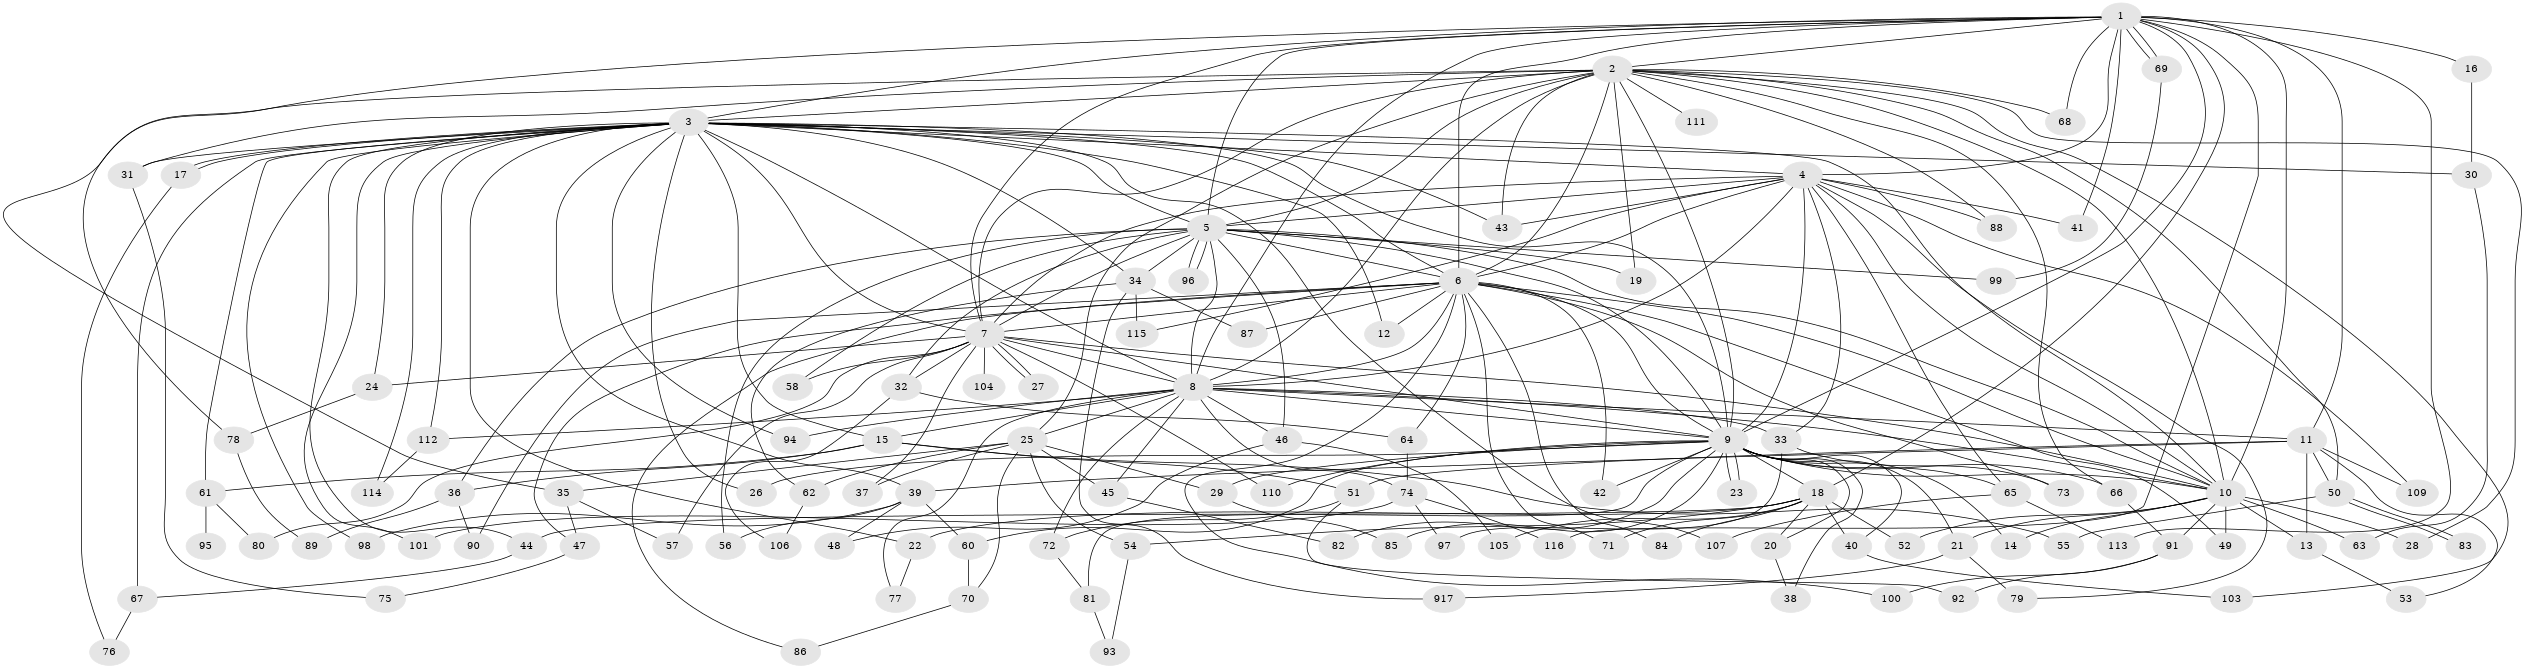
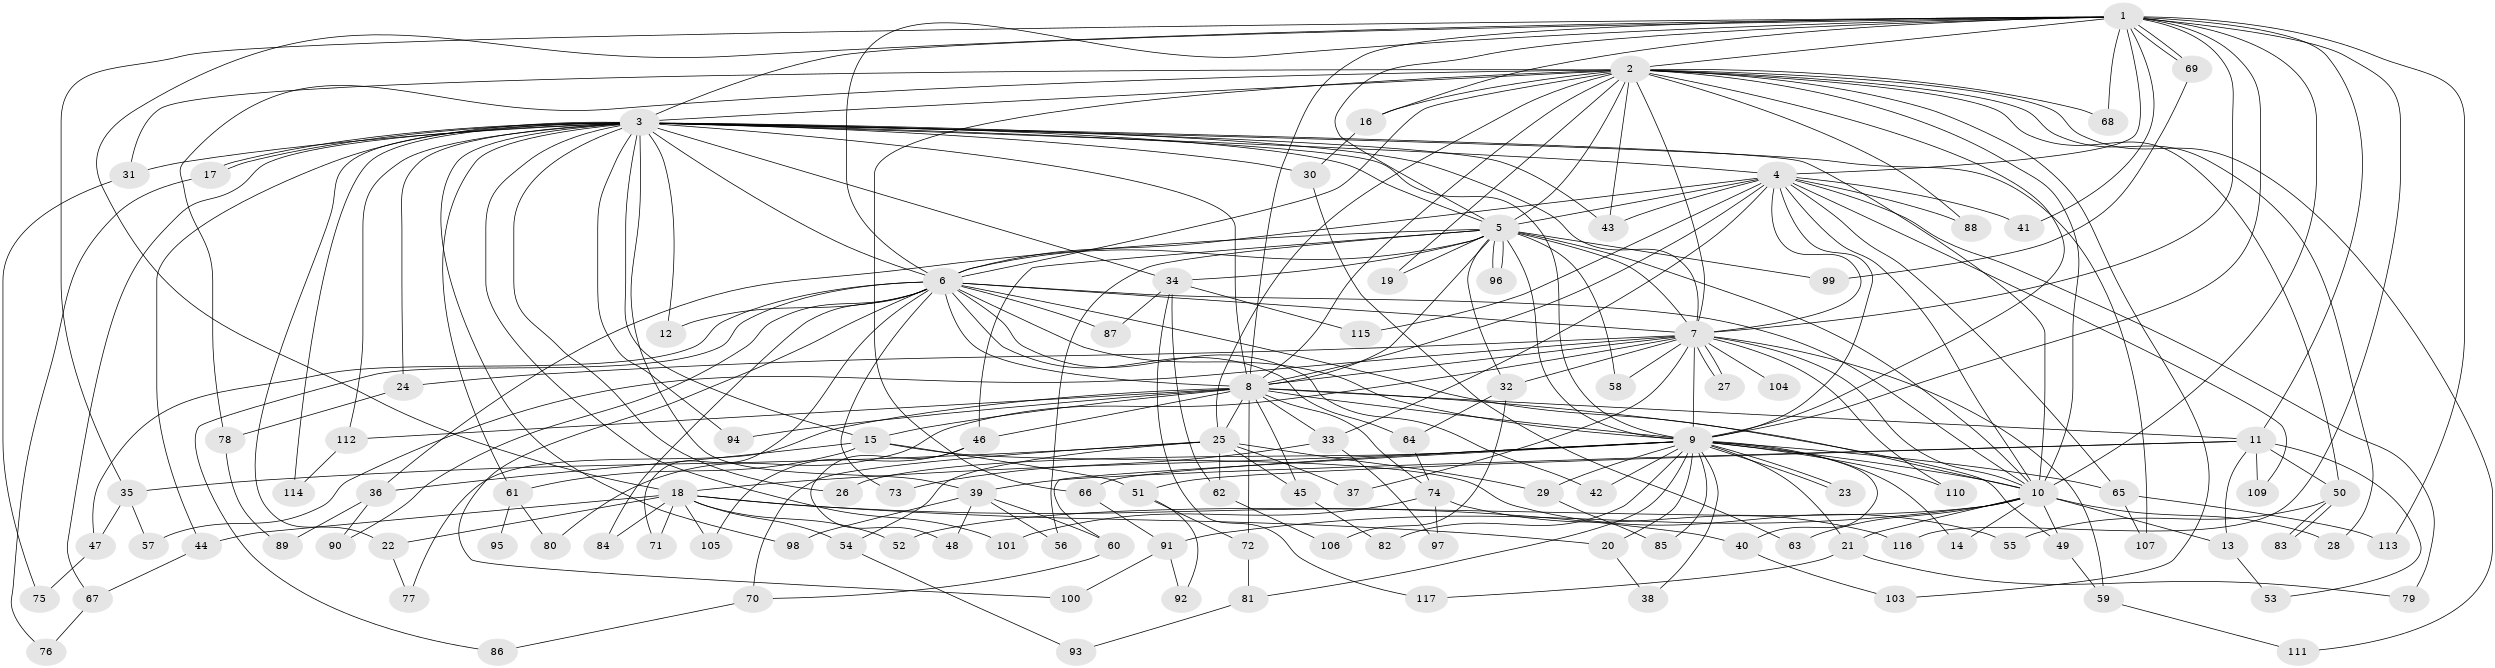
  graph {
    node [color=gray90 style=filled]
    1
    2
    3
    4
    5
    6
    7
    8
    9
    10
    11
    16
    18
    35
    41
    68
    69
    113
    116
    19
    25
    28
    31
    50
    66
    78
    88
    103
    111
    43
    12
    15
    17
    22
    24
    26
    30
    34
    39
    44
    61
    67
    94
    98
    101
    107
    112
    114
    33
    65
    79
    109
    115
    32
    36
    46
    56
    58
    96
    99
    42
    47
    49
    64
    71
    73
    84
    86
    87
    90
    100
    27
    37
    57
+   59
    80
    104
    110
    45
    72
    74
    77
    14
    20
    21
    23
    29
    38
    40
    60
    81
    82
    85
    13
    52
    63
    91
    51
    53
    54
    105
    62
    70
    75
    55
    83
    89
    76
-   117 [label=917]
+   117
    48
    95
    97
    106
    93
    92
    1 -- 2
    1 -- 3
    1 -- 4
    1 -- 5
    1 -- 6
    1 -- 7
    1 -- 8
    1 -- 9
    1 -- 10
    1 -- 11
    1 -- 16
    1 -- 18
    1 -- 35
    1 -- 41
    1 -- 68
    1 -- 69
    1 -- 69
    1 -- 113
    1 -- 116
    2 -- 3
    2 -- 5
    2 -- 6
    2 -- 7
    2 -- 8
    2 -- 9
    2 -- 10
+   2 -- 16
    2 -- 68
    2 -- 19
    2 -- 25
    2 -- 28
    2 -- 31
    2 -- 50
    2 -- 66
    2 -- 78
    2 -- 88
    2 -- 103
    2 -- 111
    2 -- 43
    3 -- 4
    3 -- 5
    3 -- 6
    3 -- 7
    3 -- 8
    3 -- 9
    3 -- 10
    3 -- 31
    3 -- 43
    3 -- 12
    3 -- 15
    3 -- 17
    3 -- 17
    3 -- 22
    3 -- 24
    3 -- 26
    3 -- 30
    3 -- 34
    3 -- 39
    3 -- 44
    3 -- 61
    3 -- 67
    3 -- 94
    3 -- 98
    3 -- 101
    3 -- 107
    3 -- 112
    3 -- 114
    4 -- 5
    4 -- 6
    4 -- 7
    4 -- 8
    4 -- 9
    4 -- 10
    4 -- 41
    4 -- 88
    4 -- 43
    4 -- 33
    4 -- 65
    4 -- 79
    4 -- 109
    4 -- 115
    5 -- 6
    5 -- 7
    5 -- 8
    5 -- 9
    5 -- 10
    5 -- 19
    5 -- 34
    5 -- 32
    5 -- 36
    5 -- 46
    5 -- 56
    5 -- 58
    5 -- 96
    5 -- 96
    5 -- 99
    6 -- 7
    6 -- 8
    6 -- 9
    6 -- 10
    6 -- 12
    6 -- 42
    6 -- 47
    6 -- 49
    6 -- 64
    6 -- 71
    6 -- 73
    6 -- 84
    6 -- 86
    6 -- 87
    6 -- 90
    6 -- 100
    7 -- 8
    7 -- 9
    7 -- 10
    7 -- 24
    7 -- 32
    7 -- 58
    7 -- 27
    7 -- 27
    7 -- 37
    7 -- 57
+   7 -- 59
    7 -- 80
    7 -- 104
    7 -- 110
    8 -- 9
    8 -- 10
    8 -- 11
    8 -- 25
    8 -- 15
    8 -- 94
    8 -- 112
    8 -- 33
    8 -- 46
    8 -- 45
    8 -- 72
    8 -- 74
    8 -- 77
    9 -- 10
    9 -- 18
    9 -- 66
    9 -- 26
    9 -- 65
    9 -- 42
    9 -- 110
    9 -- 14
    9 -- 20
    9 -- 21
    9 -- 23
    9 -- 23
    9 -- 29
    9 -- 38
    9 -- 40
    9 -- 60
    9 -- 81
    9 -- 82
    9 -- 85
    10 -- 28
    10 -- 49
    10 -- 14
    10 -- 21
    10 -- 13
    10 -- 52
    10 -- 63
    10 -- 91
    11 -- 50
    11 -- 39
    11 -- 109
    11 -- 13
    11 -- 51
    11 -- 53
    16 -- 30
    18 -- 22
    18 -- 44
    18 -- 71
    18 -- 84
    18 -- 20
    18 -- 40
    18 -- 52
    18 -- 54
    18 -- 105
    35 -- 47
    35 -- 57
    69 -- 99
    25 -- 35
    25 -- 37
    25 -- 45
    25 -- 29
    25 -- 54
    25 -- 62
    25 -- 70
    31 -- 75
    50 -- 55
    50 -- 83
    50 -- 83
    66 -- 91
    78 -- 89
    15 -- 61
    15 -- 36
    15 -- 51
    15 -- 55
    17 -- 76
    22 -- 77
    24 -- 78
    30 -- 63
    34 -- 115
    34 -- 87
    34 -- 62
    34 -- 117
    39 -- 98
    39 -- 56
    39 -- 60
    39 -- 48
    44 -- 67
    61 -- 80
    61 -- 95
    67 -- 76
    112 -- 114
    33 -- 73
    33 -- 97
    65 -- 113
    65 -- 107
    32 -- 64
    32 -- 106
    36 -- 90
    36 -- 89
    46 -- 105
    46 -- 48
    47 -- 75
+   49 -- 59
    64 -- 74
+   59 -- 111
    45 -- 82
    72 -- 81
    74 -- 116
    74 -- 101
    74 -- 97
    20 -- 38
    21 -- 79
    21 -- 117
    29 -- 85
    40 -- 103
    60 -- 70
    81 -- 93
    13 -- 53
    91 -- 100
    91 -- 92
    51 -- 72
    51 -- 92
    54 -- 93
    62 -- 106
    70 -- 86
  }
